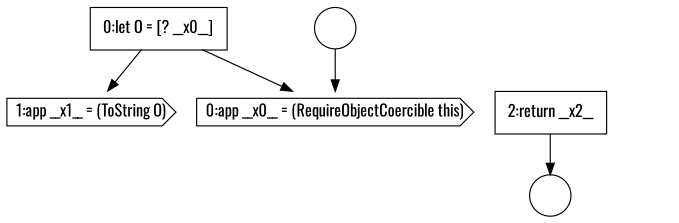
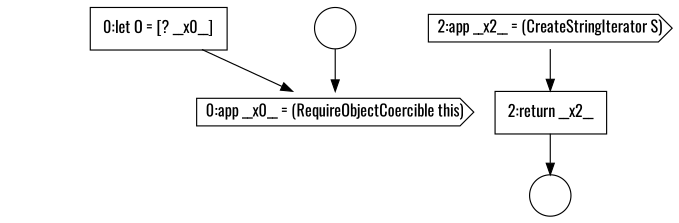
  digraph {
    fontname=Oswald
    node [color=black fillcolor=white fontname=Oswald shape=cds style=filled]
    edge [color=black fontname=Oswald]
    n1 [label=<<font color="black">     <table border="0" cellborder="1" cellspacing="0" cellpadding="10">       <tr><td align="left">0:let O = [? __x0__]</td></tr>     </table>   </font>> margin=0 shape=none]
-   n2 [label=<<font color="black">1:app __x1__ = (ToString O)</font>>]
    n3 [label=<<font color="black">0:app __x0__ = (RequireObjectCoercible this)</font>>]
    n4 [label=<<font color="black">     <table border="0" cellborder="1" cellspacing="0" cellpadding="10">       <tr><td align="left">2:return __x2__</td></tr>     </table>   </font>> margin=0 shape=none]
    n5 [label=" " shape=circle]
    n6 [label=" " shape=circle]
-   n1 -> n2
+   n7 [label=<<font color="black">2:app __x2__ = (CreateStringIterator S)</font>>]
    n1 -> n3
    n4 -> n5
    n6 -> n3
+   n7 -> n4
  }
